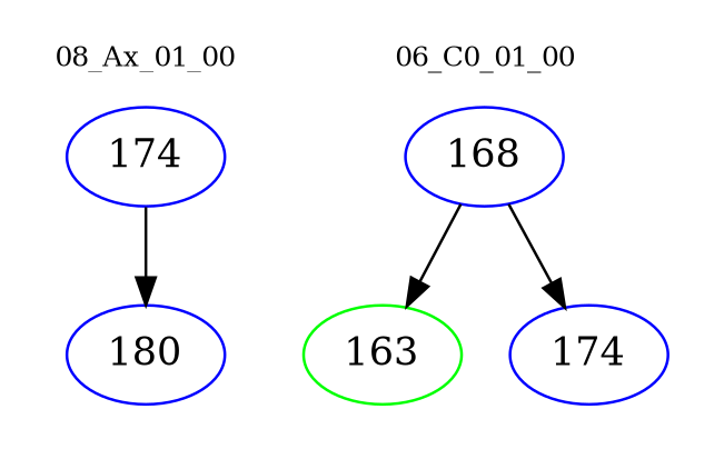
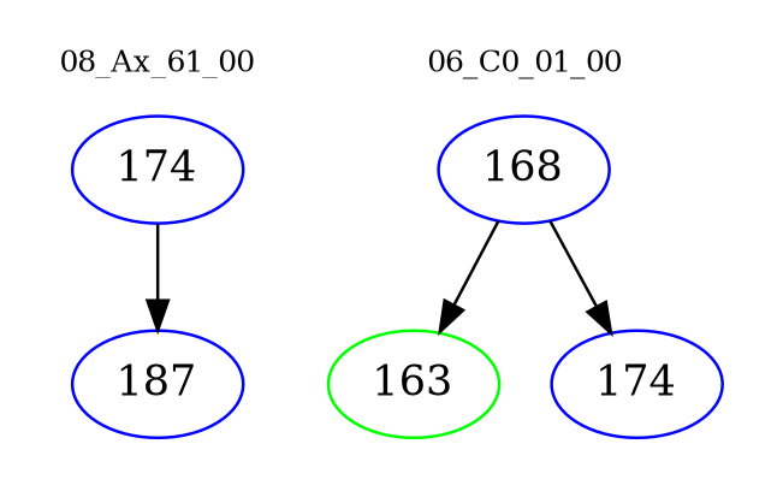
  digraph {
    node [color=blue]
    edge [color=black]
    n1 [label=174]
-   n2 [label=180]
+   n2 [label=187]
    n3 [label=168]
    n4 [color=green label=163]
    n5 [label=174]
    subgraph cluster_1 {
      color=white
      fontsize=10
-     label="08_Ax_01_00"
+     label="08_Ax_61_00"
      n1
      n2
    }
    subgraph cluster_2 {
      color=white
      fontsize=10
      label="06_C0_01_00"
      n3
      n4
      n5
    }
    n1 -> n2
    n3 -> n4
    n3 -> n5
  }
